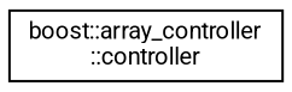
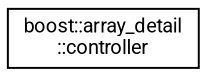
  digraph {
    rankdir=TB
    fontname=Roboto
-   n1 [color=black fillcolor=white fontname=Roboto fontsize=10 height=0.2 label="boost::array_controller\l::controller" shape=record style=filled width=0.4]
+   n1 [color=black fillcolor=white fontname=Roboto fontsize=10 height=0.2 label="boost::array_detail\l::controller" shape=record style=filled width=0.4]
  }
